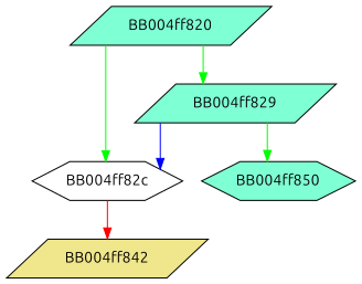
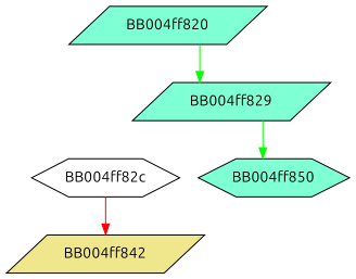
  digraph {
    fontname=Ubuntu
    splines=ortho
    node [fillcolor=aquamarine fontname=Ubuntu shape=parallelogram style=filled]
    edge [color=green fontname=Ubuntu]
    BB004ff82c [fillcolor=white shape=hexagon]
    BB004ff820
    BB004ff829
    BB004ff842 [fillcolor=khaki]
    BB004ff850 [shape=hexagon]
    BB004ff82c -> BB004ff842 [color=red]
-   BB004ff820 -> BB004ff82c
    BB004ff820 -> BB004ff829
-   BB004ff829 -> BB004ff82c [color=blue]
    BB004ff829 -> BB004ff850
  }
